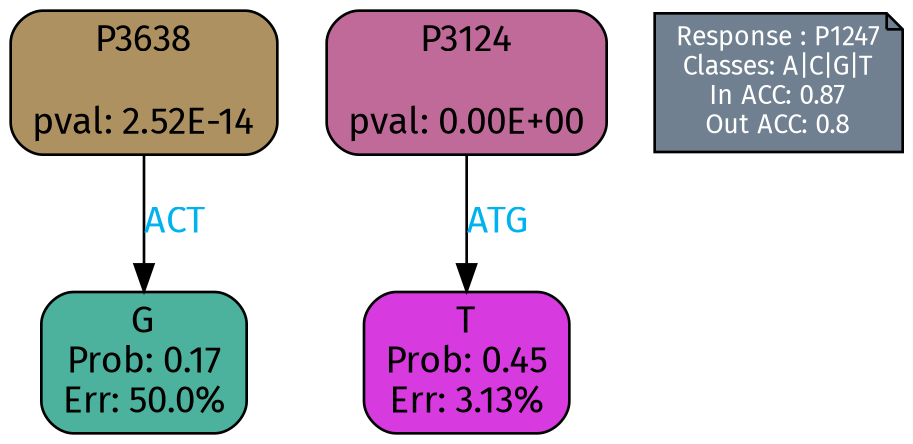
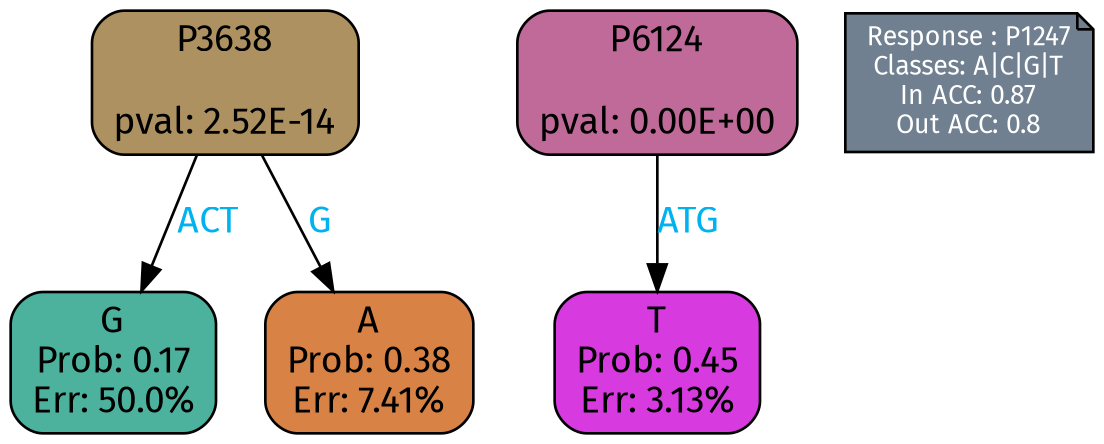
  digraph {
    fontname="Fira Sans"
    ranksep=equally
    splines=polylines
    node [color=black fontname="Fira Sans" shape=box style="filled, rounded"]
    edge [fontcolor=deepskyblue2 fontname="Fira Sans"]
    n1 [fillcolor="#4cb29d" label="G\nProb: 0.17\nErr: 50.0%"]
+   n2 [fillcolor="#d88345" label="A\nProb: 0.38\nErr: 7.41%"]
    n3 [fillcolor="#d73bdf" label="T\nProb: 0.45\nErr: 3.13%"]
    n4 [align=left fillcolor=slategray fontcolor=white fontsize=10 label="Response : P1247\nClasses: A|C|G|T\nIn ACC: 0.87\nOut ACC: 0.8\n" shape=note style=filled]
-   n5 [fillcolor="#c06a99" label="P3124\n\npval: 0.00E+00"]
+   n5 [fillcolor="#c06a99" label="P6124\n\npval: 0.00E+00"]
    n6 [fillcolor="#ad9160" label="P3638\n\npval: 2.52E-14"]
    subgraph sub_1 {
      rank=same
      n1
+     n2
      n3
    }
    subgraph sub_2 {
      rank=same
      n4
      n5
    }
    n5 -> n3 [label=ATG]
    n6 -> n1 [label=ACT]
+   n6 -> n2 [label=G]
  }
